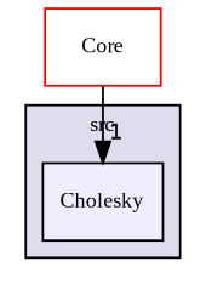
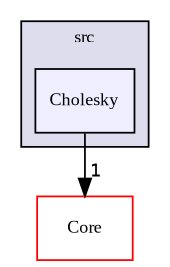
  digraph {
    compound=true
    fontname="Liberation Serif"
    node [fontname="Liberation Serif" fontsize=10 shape=box style=filled]
    n1 [fillcolor="#eeeeff" label=Cholesky pencolor=black]
    n2 [color=red fillcolor=white label=Core]
    subgraph cluster_1 {
      bgcolor="#ddddee"
      fontsize=10
      label=src
      pencolor=black
      n1
    }
-   n2 -> n1 [headlabel=1 labeldistance=1.5 labelfontname=Helvetica labelfontsize=10 fontname="Liberation Serif"]
+   n1 -> n2 [headlabel=1 labeldistance=1.5 labelfontname=Helvetica labelfontsize=10 fontname="Liberation Serif"]
  }
